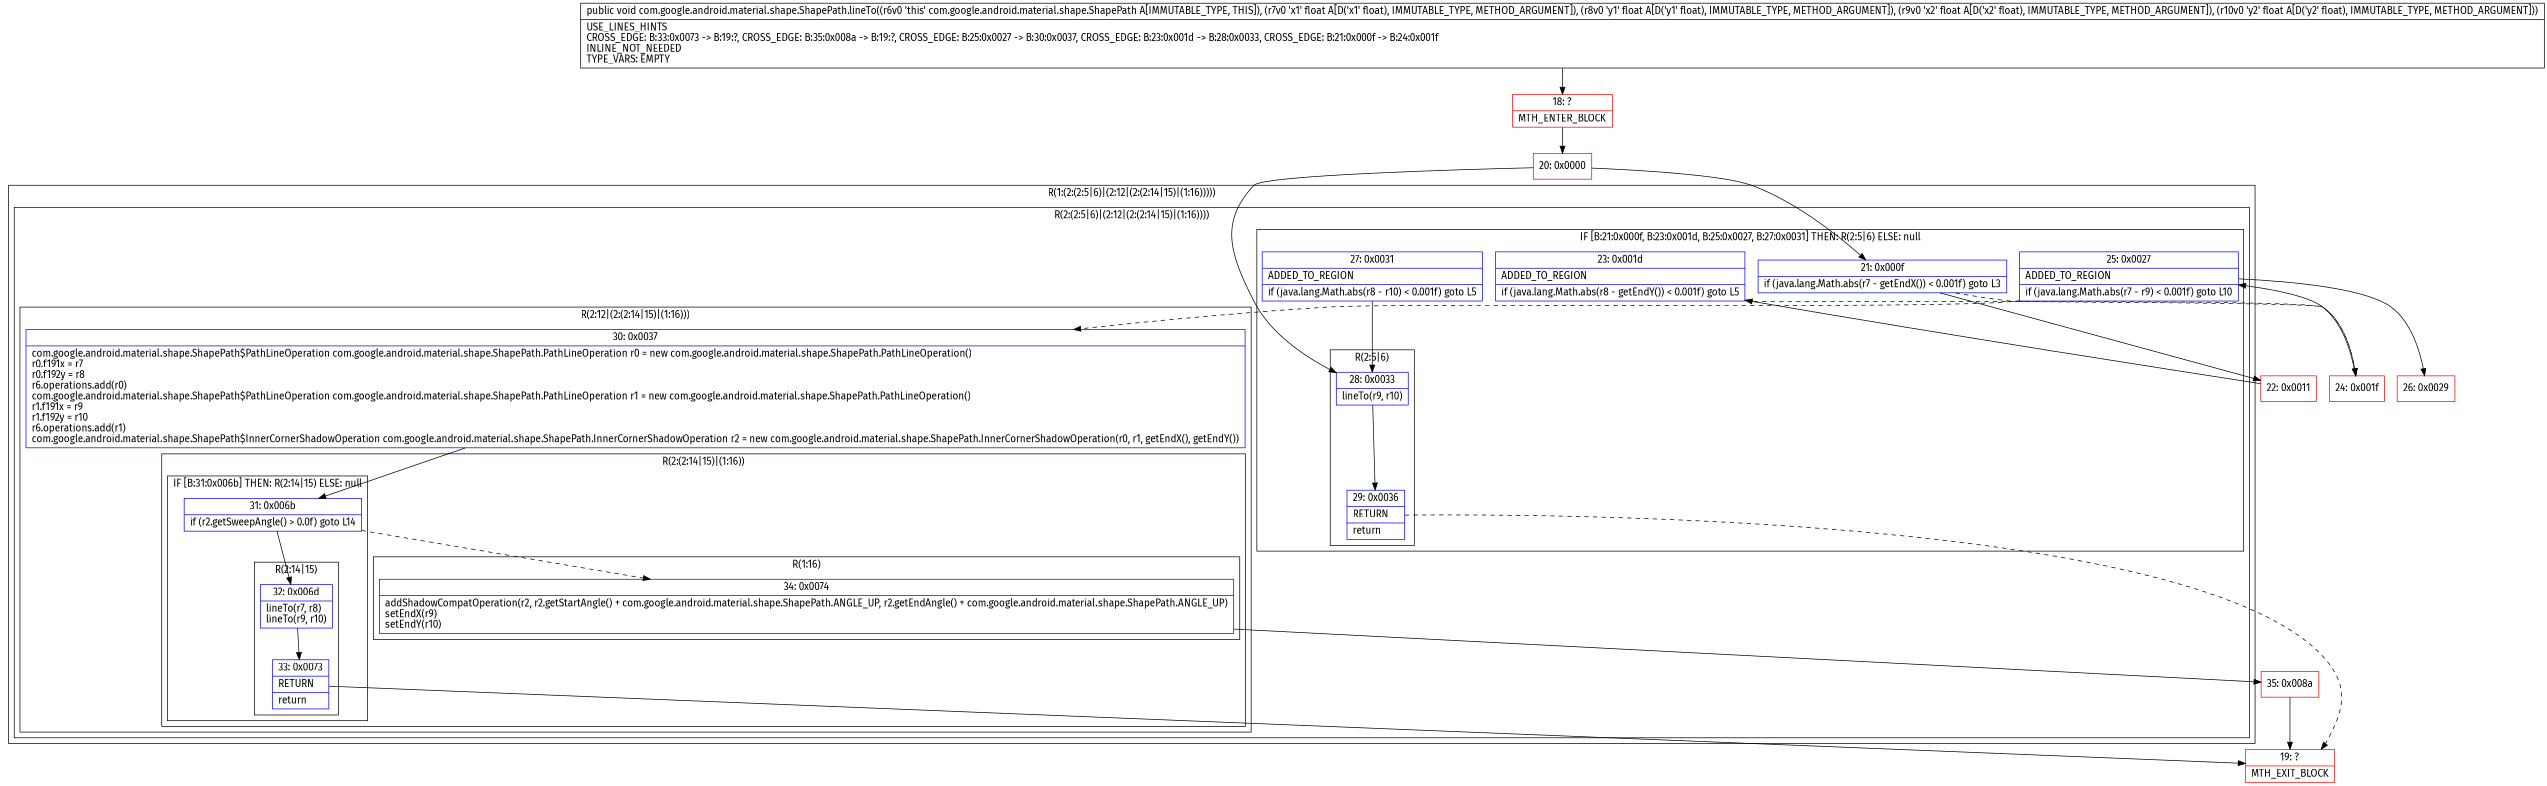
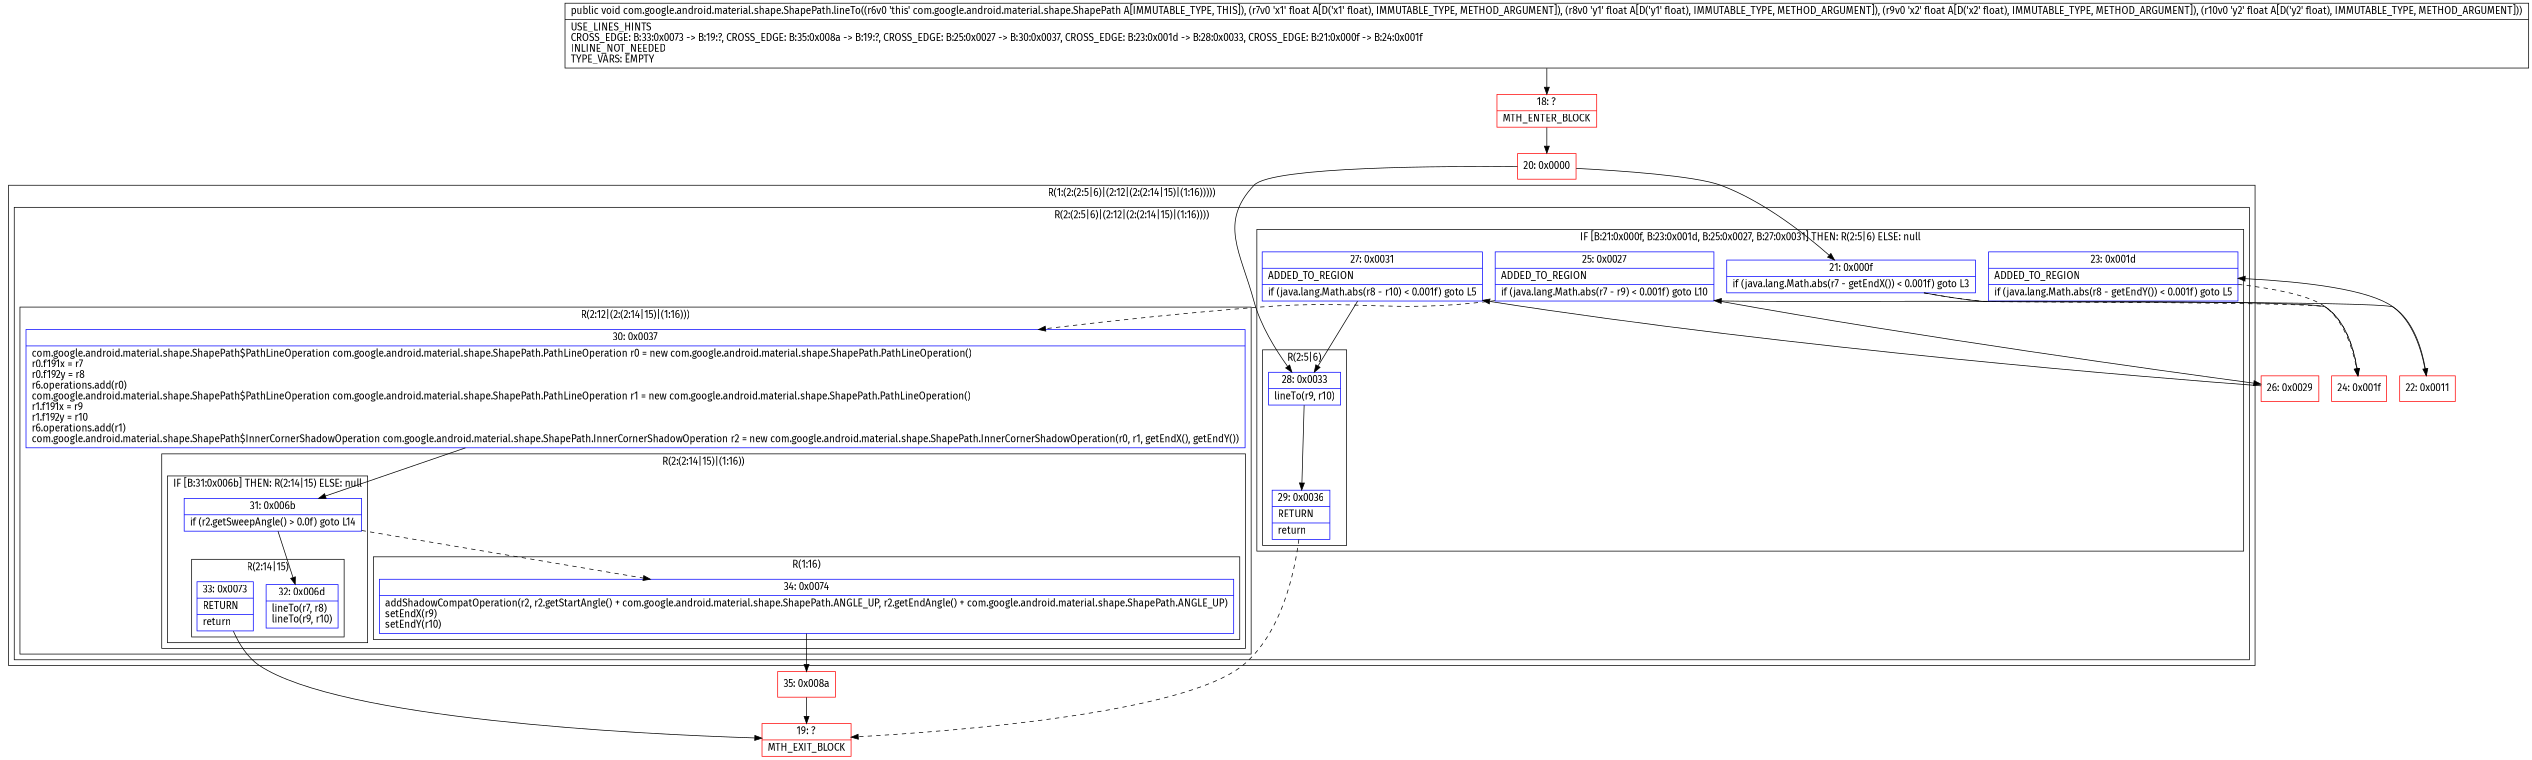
  digraph {
    fontname="Fira Sans"
    node [color=blue fontname="Fira Sans" shape=record]
    edge [fontname="Fira Sans"]
    n1 [label="{28\:\ 0x0033|lineTo(r9, r10)\l}"]
    n2 [label="{29\:\ 0x0036|RETURN\l|return\l}"]
    n3 [label="{21\:\ 0x000f|if (java.lang.Math.abs(r7 \- getEndX()) \< 0.001f) goto L3\l}"]
    n4 [label="{23\:\ 0x001d|ADDED_TO_REGION\l|if (java.lang.Math.abs(r8 \- getEndY()) \< 0.001f) goto L5\l}"]
    n5 [label="{25\:\ 0x0027|ADDED_TO_REGION\l|if (java.lang.Math.abs(r7 \- r9) \< 0.001f) goto L10\l}"]
    n6 [label="{27\:\ 0x0031|ADDED_TO_REGION\l|if (java.lang.Math.abs(r8 \- r10) \< 0.001f) goto L5\l}"]
    n7 [label="{32\:\ 0x006d|lineTo(r7, r8)\llineTo(r9, r10)\l}"]
    n8 [label="{33\:\ 0x0073|RETURN\l|return\l}"]
    n9 [label="{31\:\ 0x006b|if (r2.getSweepAngle() \> 0.0f) goto L14\l}"]
    n10 [label="{34\:\ 0x0074|addShadowCompatOperation(r2, r2.getStartAngle() + com.google.android.material.shape.ShapePath.ANGLE_UP, r2.getEndAngle() + com.google.android.material.shape.ShapePath.ANGLE_UP)\lsetEndX(r9)\lsetEndY(r10)\l}"]
    n11 [label="{30\:\ 0x0037|com.google.android.material.shape.ShapePath$PathLineOperation com.google.android.material.shape.ShapePath.PathLineOperation r0 = new com.google.android.material.shape.ShapePath.PathLineOperation()\lr0.f191x = r7\lr0.f192y = r8\lr6.operations.add(r0)\lcom.google.android.material.shape.ShapePath$PathLineOperation com.google.android.material.shape.ShapePath.PathLineOperation r1 = new com.google.android.material.shape.ShapePath.PathLineOperation()\lr1.f191x = r9\lr1.f192y = r10\lr6.operations.add(r1)\lcom.google.android.material.shape.ShapePath$InnerCornerShadowOperation com.google.android.material.shape.ShapePath.InnerCornerShadowOperation r2 = new com.google.android.material.shape.ShapePath.InnerCornerShadowOperation(r0, r1, getEndX(), getEndY())\l}"]
    n12 [color=red label="{19\:\ ?|MTH_EXIT_BLOCK\l}"]
    n13 [color=red label="{22\:\ 0x0011}"]
    n14 [color=red label="{24\:\ 0x001f}"]
    n15 [color=red label="{26\:\ 0x0029}"]
    n16 [color=red label="{35\:\ 0x008a}"]
    n17 [color=red label="{18\:\ ?|MTH_ENTER_BLOCK\l}"]
    n18 [color=red label="{20\:\ 0x0000}"]
    n19 [label="{public void com.google.android.material.shape.ShapePath.lineTo((r6v0 'this' com.google.android.material.shape.ShapePath A[IMMUTABLE_TYPE, THIS]), (r7v0 'x1' float A[D('x1' float), IMMUTABLE_TYPE, METHOD_ARGUMENT]), (r8v0 'y1' float A[D('y1' float), IMMUTABLE_TYPE, METHOD_ARGUMENT]), (r9v0 'x2' float A[D('x2' float), IMMUTABLE_TYPE, METHOD_ARGUMENT]), (r10v0 'y2' float A[D('y2' float), IMMUTABLE_TYPE, METHOD_ARGUMENT]))  | USE_LINES_HINTS\lCROSS_EDGE: B:33:0x0073 \-\> B:19:?, CROSS_EDGE: B:35:0x008a \-\> B:19:?, CROSS_EDGE: B:25:0x0027 \-\> B:30:0x0037, CROSS_EDGE: B:23:0x001d \-\> B:28:0x0033, CROSS_EDGE: B:21:0x000f \-\> B:24:0x001f\lINLINE_NOT_NEEDED\lTYPE_VARS: EMPTY\l}" color=""]
    subgraph cluster_1 {
      label="R(1:(2:(2:5|6)|(2:12|(2:(2:14|15)|(1:16)))))"
      subgraph cluster_2 {
        label="R(2:(2:5|6)|(2:12|(2:(2:14|15)|(1:16))))"
        subgraph cluster_3 {
          label="IF [B:21:0x000f, B:23:0x001d, B:25:0x0027, B:27:0x0031] THEN: R(2:5|6) ELSE: null"
          n3
          n4
          n5
          n6
          subgraph cluster_4 {
            label="R(2:5|6)"
            n1
            n2
          }
        }
        subgraph cluster_5 {
          label="R(2:12|(2:(2:14|15)|(1:16)))"
          n11
          subgraph cluster_6 {
            label="R(2:(2:14|15)|(1:16))"
            subgraph cluster_7 {
              label="IF [B:31:0x006b] THEN: R(2:14|15) ELSE: null"
              n9
              subgraph cluster_8 {
                label="R(2:14|15)"
                n7
                n8
              }
            }
            subgraph cluster_9 {
              label="R(1:16)"
              n10
            }
          }
        }
      }
    }
    n1 -> n2
    n2 -> n12 [style=dashed]
    n3 -> n13
    n3 -> n14 [style=dashed]
    n4 -> n14 [style=dashed]
    n5 -> n11 [style=dashed]
    n5 -> n15
    n6 -> n1
-   n7 -> n8
    n8 -> n12
    n9 -> n7
    n9 -> n10 [style=dashed]
    n10 -> n16
    n11 -> n9
    n13 -> n4
    n14 -> n5
+   n15 -> n6
    n16 -> n12
    n17 -> n18
    n18 -> n1
    n18 -> n3
    n19 -> n17
  }
